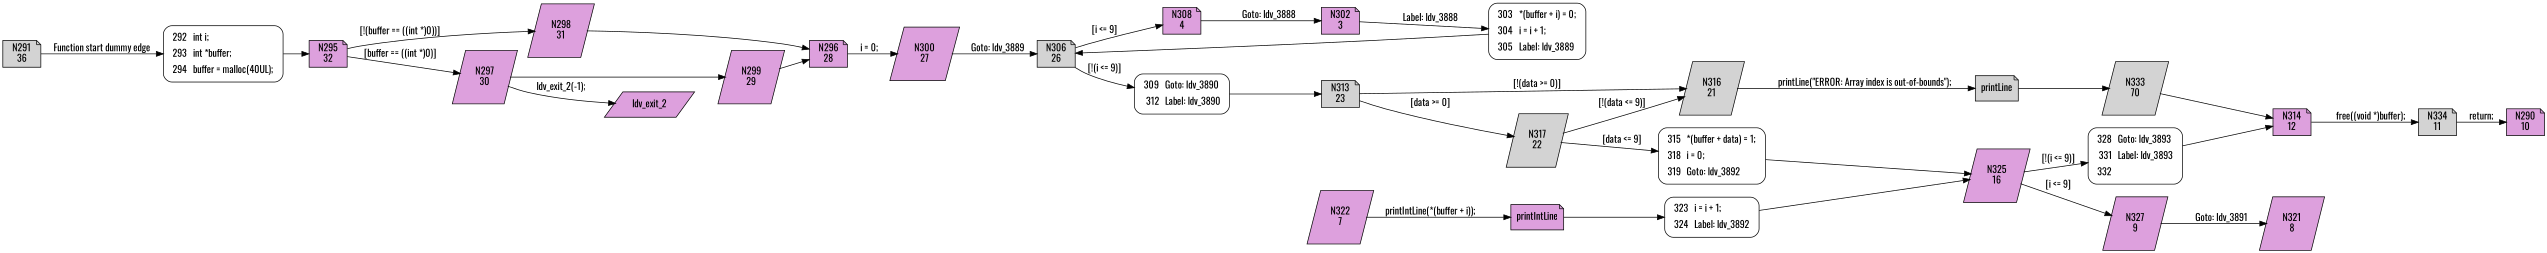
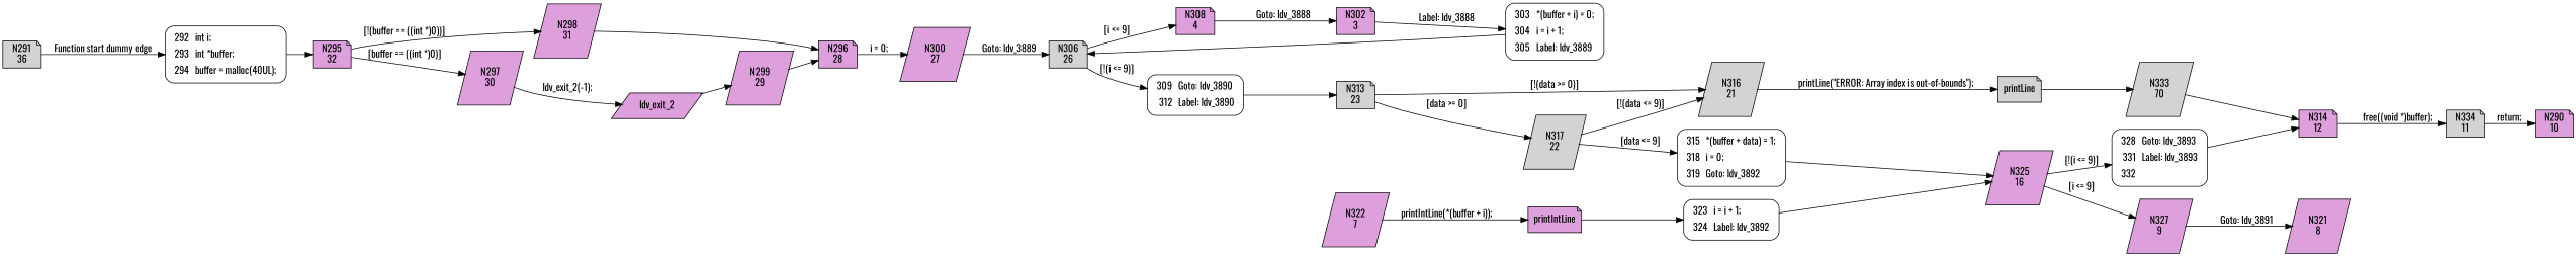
  digraph {
    fontname=Oswald
    rankdir=LR
    node [fillcolor=plum fontname=Oswald shape=note style=filled]
    edge [fontname=Oswald]
    n1 [fillcolor=lightgrey label="N291\n36"]
    n2 [fillcolor=white label=<<table border="0" cellborder="0" cellpadding="3" bgcolor="white"><tr><td align="right">292</td><td align="left">int i;</td></tr><tr><td align="right">293</td><td align="left">int *buffer;</td></tr><tr><td align="right">294</td><td align="left">buffer = malloc(40UL);</td></tr></table>> penwidth=1 shape=Mrecord style="filled,bold"]
    n3 [label="N295\n32"]
    n4 [label="N297\n30" shape=parallelogram]
    n5 [label="N298\n31" shape=parallelogram]
    n6 [label=ldv_exit_2 shape=parallelogram]
    n7 [label="N296\n28"]
    n8 [label="N299\n29" shape=parallelogram]
    n9 [label="N300\n27" shape=parallelogram]
    n10 [fillcolor=lightgrey label="N306\n26"]
    n11 [label="N308\n4"]
    n12 [fillcolor=white label=<<table border="0" cellborder="0" cellpadding="3" bgcolor="white"><tr><td align="right">309</td><td align="left">Goto: ldv_3890</td></tr><tr><td align="right">312</td><td align="left">Label: ldv_3890</td></tr></table>> penwidth=1 shape=Mrecord style="filled,bold"]
    n13 [label="N302\n3"]
    n14 [fillcolor=lightgrey label="N313\n23"]
    n15 [fillcolor=white label=<<table border="0" cellborder="0" cellpadding="3" bgcolor="white"><tr><td align="right">303</td><td align="left">*(buffer + i) = 0;</td></tr><tr><td align="right">304</td><td align="left">i = i + 1;</td></tr><tr><td align="right">305</td><td align="left">Label: ldv_3889</td></tr></table>> penwidth=1 shape=Mrecord style="filled,bold"]
    n16 [fillcolor=lightgrey label="N317\n22" shape=parallelogram]
    n17 [fillcolor=lightgrey label="N316\n21" shape=parallelogram]
    n18 [fillcolor=white label=<<table border="0" cellborder="0" cellpadding="3" bgcolor="white"><tr><td align="right">315</td><td align="left">*(buffer + data) = 1;</td></tr><tr><td align="right">318</td><td align="left">i = 0;</td></tr><tr><td align="right">319</td><td align="left">Goto: ldv_3892</td></tr></table>> penwidth=1 shape=Mrecord style="filled,bold"]
    n19 [fillcolor=lightgrey label=printLine]
    n20 [label="N325\n16" shape=parallelogram]
    n21 [fillcolor=lightgrey label="N333\n70" shape=parallelogram]
    n22 [label="N314\n12"]
    n23 [fillcolor=lightgrey label="N334\n11"]
    n24 [label="N290\n10"]
    n25 [label="N327\n9" shape=parallelogram]
    n26 [fillcolor=white label=<<table border="0" cellborder="0" cellpadding="3" bgcolor="white"><tr><td align="right">328</td><td align="left">Goto: ldv_3893</td></tr><tr><td align="right">331</td><td align="left">Label: ldv_3893</td></tr><tr><td align="right">332</td><td align="left"></td></tr></table>> penwidth=1 shape=Mrecord style="filled,bold"]
    n27 [label="N321\n8" shape=parallelogram]
    n28 [label="N322\n7" shape=parallelogram]
    n29 [label=printIntLine]
    n30 [fillcolor=white label=<<table border="0" cellborder="0" cellpadding="3" bgcolor="white"><tr><td align="right">323</td><td align="left">i = i + 1;</td></tr><tr><td align="right">324</td><td align="left">Label: ldv_3892</td></tr></table>> penwidth=1 shape=Mrecord style="filled,bold"]
    n1 -> n2 [label="Function start dummy edge"]
    n2 -> n3
    n3 -> n4 [label="[buffer == ((int *)0)]"]
    n3 -> n5 [label="[!(buffer == ((int *)0))]"]
    n4 -> n6 [label="ldv_exit_2(-1);"]
    n5 -> n7
-   n4 -> n8
+   n6 -> n8
    n7 -> n9 [label="i = 0;"]
    n8 -> n7
    n9 -> n10 [label="Goto: ldv_3889"]
    n10 -> n11 [label="[i <= 9]"]
    n10 -> n12 [label="[!(i <= 9)]"]
    n11 -> n13 [label="Goto: ldv_3888"]
    n12 -> n14
    n13 -> n15 [label="Label: ldv_3888"]
    n14 -> n16 [label="[data >= 0]"]
    n14 -> n17 [label="[!(data >= 0)]"]
    n15 -> n10
    n16 -> n17 [label="[!(data <= 9)]"]
    n16 -> n18 [label="[data <= 9]"]
    n17 -> n19 [label="printLine(\"ERROR: Array index is out-of-bounds\");"]
    n18 -> n20
    n19 -> n21
    n20 -> n25 [label="[i <= 9]"]
    n20 -> n26 [label="[!(i <= 9)]"]
    n21 -> n22
    n22 -> n23 [label="free((void *)buffer);"]
    n23 -> n24 [label="return;"]
    n25 -> n27 [label="Goto: ldv_3891"]
    n26 -> n22
    n28 -> n29 [label="printIntLine(*(buffer + i));"]
    n29 -> n30
    n30 -> n20
  }
